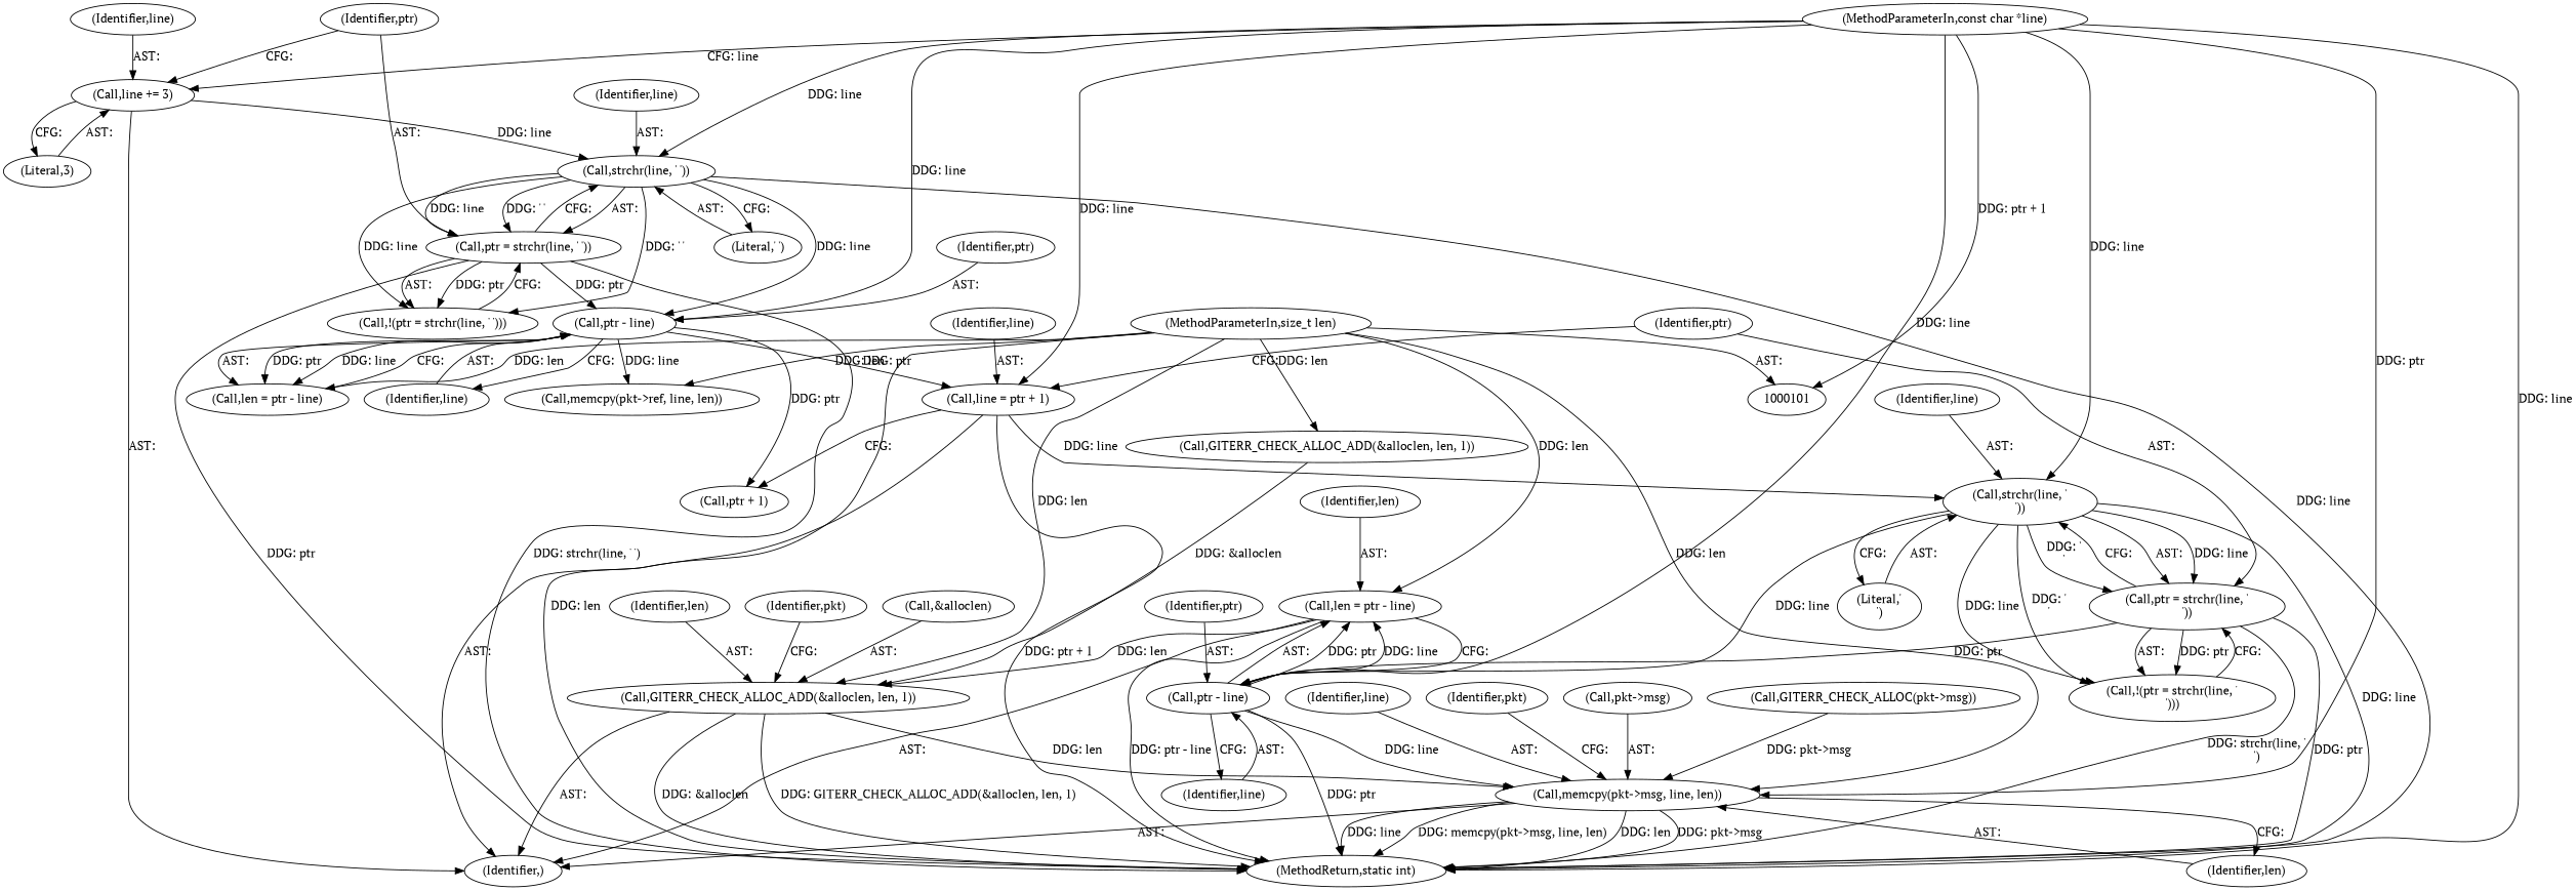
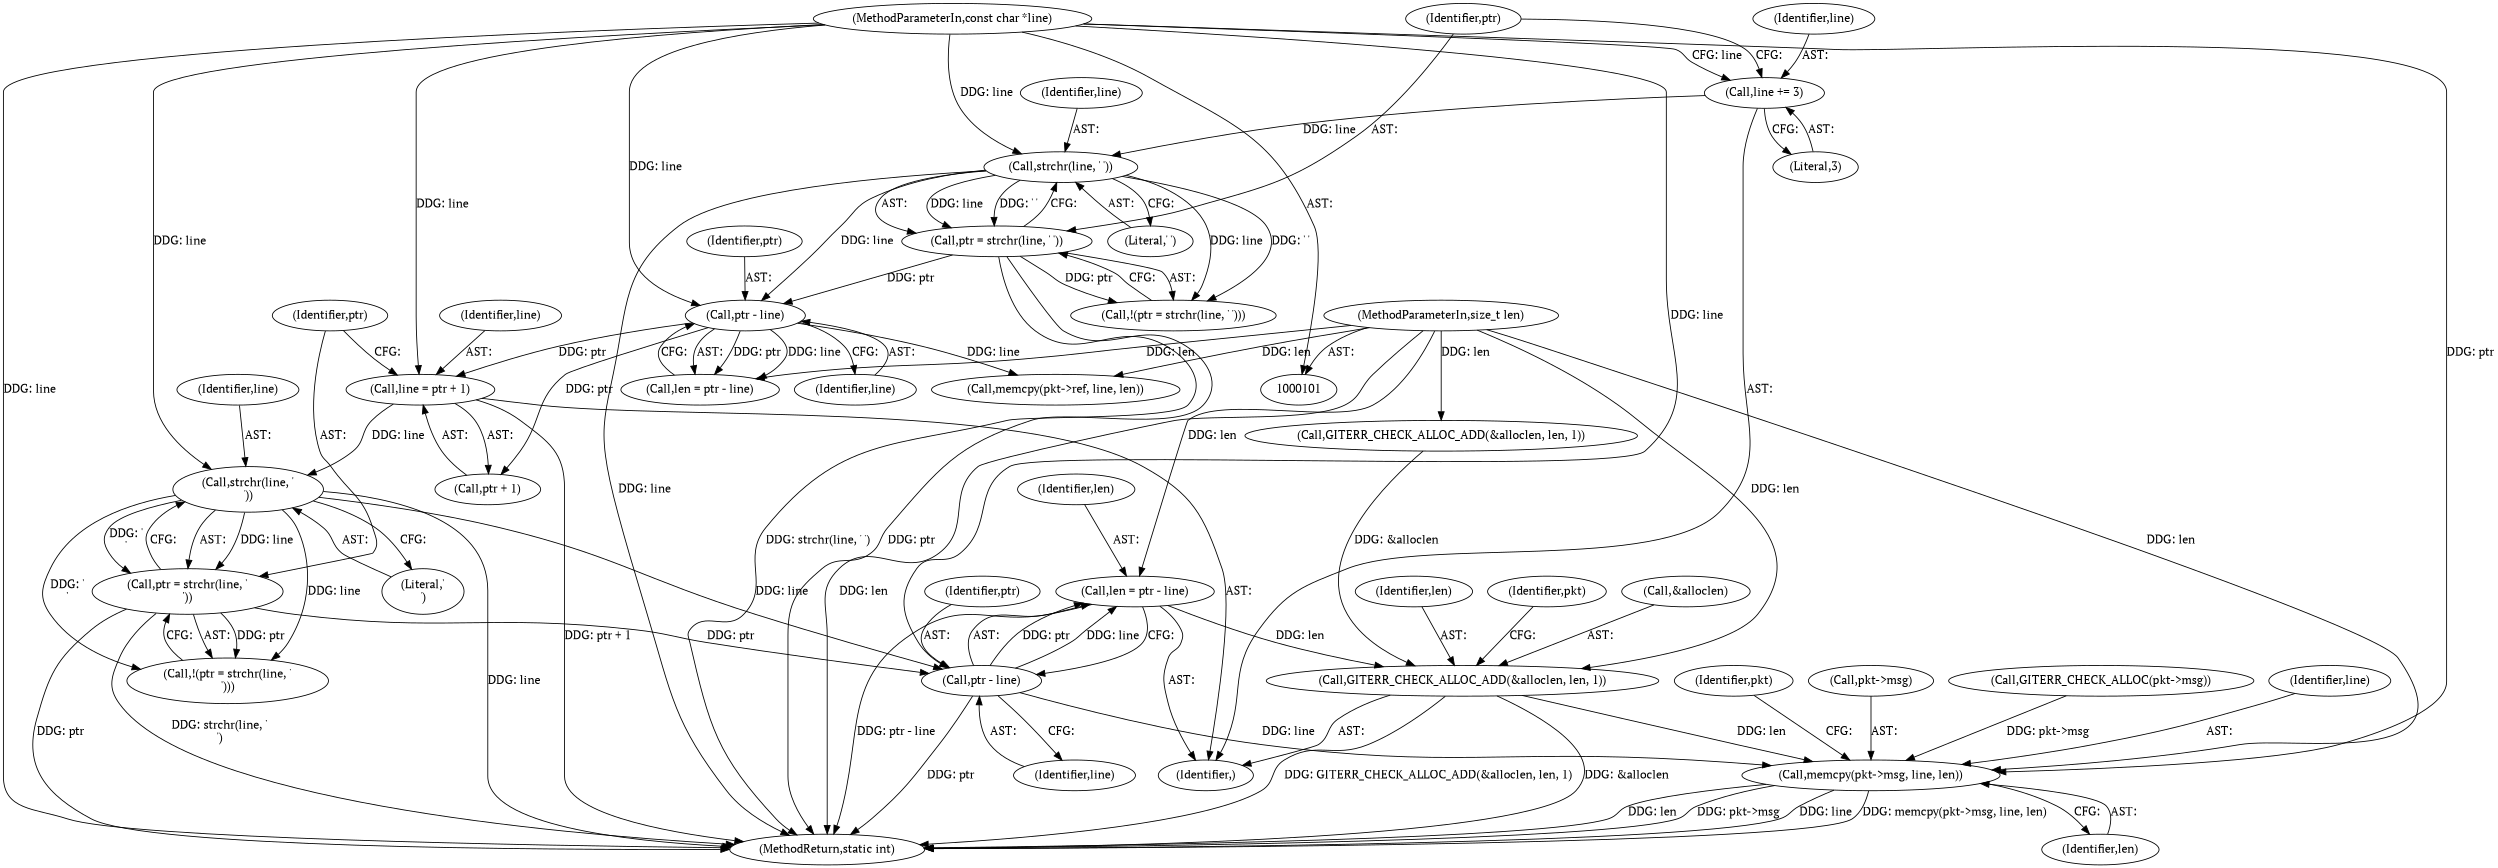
  digraph {
    fontname="PT Serif"
    node [fontname="PT Serif"]
    edge [fontname="PT Serif"]
    n1 [label="(Call,len = ptr - line)"]
    n2 [label="(Call,ptr - line)"]
    n3 [label="(Call,GITERR_CHECK_ALLOC_ADD(&alloclen, len, 1))"]
    n4 [label="(Identifier,)"]
    n5 [label="(MethodReturn,static int)"]
    n6 [label="(Call,memcpy(pkt->msg, line, len))"]
    n7 [label="(Identifier,line)"]
    n8 [label="(Identifier,len)"]
    n9 [label="(Call,ptr = strchr(line, '\n'))"]
    n10 [label="(Call,strchr(line, '\n'))"]
    n11 [label="(Call,!(ptr = strchr(line, '\n')))"]
    n12 [label="(Literal,'\n')"]
    n13 [label="(Call,line = ptr + 1)"]
    n14 [label="(Call,ptr + 1)"]
    n15 [label="(Call,ptr - line)"]
    n16 [label="(Call,memcpy(pkt->ref, line, len))"]
    n17 [label="(Call,len = ptr - line)"]
    n18 [label="(Identifier,line)"]
    n19 [label="(Call,ptr = strchr(line, ' '))"]
    n20 [label="(Call,strchr(line, ' '))"]
    n21 [label="(Call,!(ptr = strchr(line, ' ')))"]
    n22 [label="(Literal,' ')"]
    n23 [label="(Call,line += 3)"]
    n24 [label="(Literal,3)"]
    n25 [label="(MethodParameterIn,const char *line)"]
    1000101
    n27 [label="(MethodParameterIn,size_t len)"]
    n28 [label="(Call,GITERR_CHECK_ALLOC_ADD(&alloclen, len, 1))"]
    n29 [label="(Identifier,pkt)"]
    n30 [label="(Call,pkt->msg)"]
    n31 [label="(Call,GITERR_CHECK_ALLOC(pkt->msg))"]
    n32 [label="(Identifier,len)"]
    n33 [label="(Identifier,line)"]
    n34 [label="(Identifier,line)"]
    n35 [label="(Identifier,ptr)"]
    n36 [label="(Identifier,ptr)"]
    n37 [label="(Identifier,ptr)"]
    n38 [label="(Identifier,len)"]
    n39 [label="(Identifier,pkt)"]
    n40 [label="(Identifier,line)"]
    n41 [label="(Call,&alloclen)"]
    n42 [label="(Identifier,line)"]
    n43 [label="(Identifier,line)"]
    n44 [label="(Identifier,ptr)"]
    n1 -> n2 [label="CFG: "]
    n1 -> n3 [label="DDG: len"]
    n1 -> n4 [label="AST: "]
    n1 -> n5 [label="DDG: ptr - line"]
    n2 -> n1 [label="AST: "]
    n2 -> n1 [label="DDG: ptr"]
    n2 -> n1 [label="DDG: line"]
    n2 -> n5 [label="DDG: ptr"]
    n2 -> n6 [label="DDG: line"]
    n2 -> n7 [label="CFG: "]
    n3 -> n4 [label="AST: "]
    n3 -> n5 [label="DDG: &alloclen"]
    n3 -> n5 [label="DDG: GITERR_CHECK_ALLOC_ADD(&alloclen, len, 1)"]
    n3 -> n6 [label="DDG: len"]
-   n6 -> n4 [label="AST: "]
    n6 -> n5 [label="DDG: len"]
    n6 -> n5 [label="DDG: pkt->msg"]
    n6 -> n5 [label="DDG: line"]
    n6 -> n5 [label="DDG: memcpy(pkt->msg, line, len)"]
    n6 -> n8 [label="CFG: "]
    n7 -> n2 [label="AST: "]
    n8 -> n6 [label="AST: "]
    n9 -> n2 [label="DDG: ptr"]
    n9 -> n5 [label="DDG: ptr"]
    n9 -> n5 [label="DDG: strchr(line, '\n')"]
    n9 -> n10 [label="CFG: "]
    n9 -> n11 [label="AST: "]
    n9 -> n11 [label="DDG: ptr"]
    n10 -> n2 [label="DDG: line"]
    n10 -> n5 [label="DDG: line"]
    n10 -> n9 [label="AST: "]
    n10 -> n9 [label="DDG: line"]
    n10 -> n9 [label="DDG: '\n'"]
    n10 -> n11 [label="DDG: line"]
    n10 -> n11 [label="DDG: '\n'"]
    n10 -> n12 [label="CFG: "]
    n11 -> n9 [label="CFG: "]
    n12 -> n10 [label="AST: "]
    n13 -> n4 [label="AST: "]
    n13 -> n5 [label="DDG: ptr + 1"]
    n13 -> n10 [label="DDG: line"]
-   n13 -> n14 [label="CFG: "]
+   n13 -> n14 [label="AST: "]
+   n14 -> n13 [label="AST: "]
    n15 -> n13 [label="DDG: ptr"]
    n15 -> n14 [label="DDG: ptr"]
    n15 -> n16 [label="DDG: line"]
    n15 -> n17 [label="AST: "]
    n15 -> n17 [label="DDG: ptr"]
    n15 -> n17 [label="DDG: line"]
    n15 -> n18 [label="CFG: "]
    n17 -> n15 [label="CFG: "]
    n18 -> n15 [label="AST: "]
    n19 -> n5 [label="DDG: strchr(line, ' ')"]
    n19 -> n5 [label="DDG: ptr"]
    n19 -> n15 [label="DDG: ptr"]
    n19 -> n20 [label="CFG: "]
    n19 -> n21 [label="AST: "]
    n19 -> n21 [label="DDG: ptr"]
    n20 -> n5 [label="DDG: line"]
    n20 -> n15 [label="DDG: line"]
    n20 -> n19 [label="AST: "]
    n20 -> n19 [label="DDG: line"]
    n20 -> n19 [label="DDG: ' '"]
    n20 -> n21 [label="DDG: line"]
    n20 -> n21 [label="DDG: ' '"]
    n20 -> n22 [label="CFG: "]
    n21 -> n19 [label="CFG: "]
    n22 -> n20 [label="AST: "]
    n23 -> n4 [label="AST: "]
    n23 -> n20 [label="DDG: line"]
    n23 -> n24 [label="CFG: "]
    n24 -> n23 [label="AST: "]
    n25 -> n2 [label="DDG: line"]
    n25 -> n5 [label="DDG: line"]
    n25 -> n6 [label="DDG: ptr"]
    n25 -> n10 [label="DDG: line"]
    n25 -> n13 [label="DDG: line"]
    n25 -> n15 [label="DDG: line"]
    n25 -> n20 [label="DDG: line"]
    n25 -> n23 [label="CFG: line"]
-   n25 -> 1000101 [label="DDG: ptr + 1"]
+   n25 -> 1000101 [label="AST: "]
    n27 -> n1 [label="DDG: len"]
    n27 -> n3 [label="DDG: len"]
    n27 -> n5 [label="DDG: len"]
    n27 -> n6 [label="DDG: len"]
    n27 -> n16 [label="DDG: len"]
    n27 -> n17 [label="DDG: len"]
    n27 -> 1000101 [label="AST: "]
    n27 -> n28 [label="DDG: len"]
    n28 -> n3 [label="DDG: &alloclen"]
    n29 -> n6 [label="CFG: "]
    n30 -> n6 [label="AST: "]
    n31 -> n6 [label="DDG: pkt->msg"]
    n32 -> n1 [label="AST: "]
    n33 -> n20 [label="AST: "]
    n34 -> n10 [label="AST: "]
    n35 -> n9 [label="AST: "]
    n35 -> n13 [label="CFG: "]
    n36 -> n19 [label="AST: "]
    n36 -> n23 [label="CFG: "]
    n37 -> n2 [label="AST: "]
    n38 -> n3 [label="AST: "]
    n39 -> n3 [label="CFG: "]
    n40 -> n23 [label="AST: "]
    n41 -> n3 [label="AST: "]
    n42 -> n13 [label="AST: "]
    n43 -> n6 [label="AST: "]
    n44 -> n15 [label="AST: "]
  }
